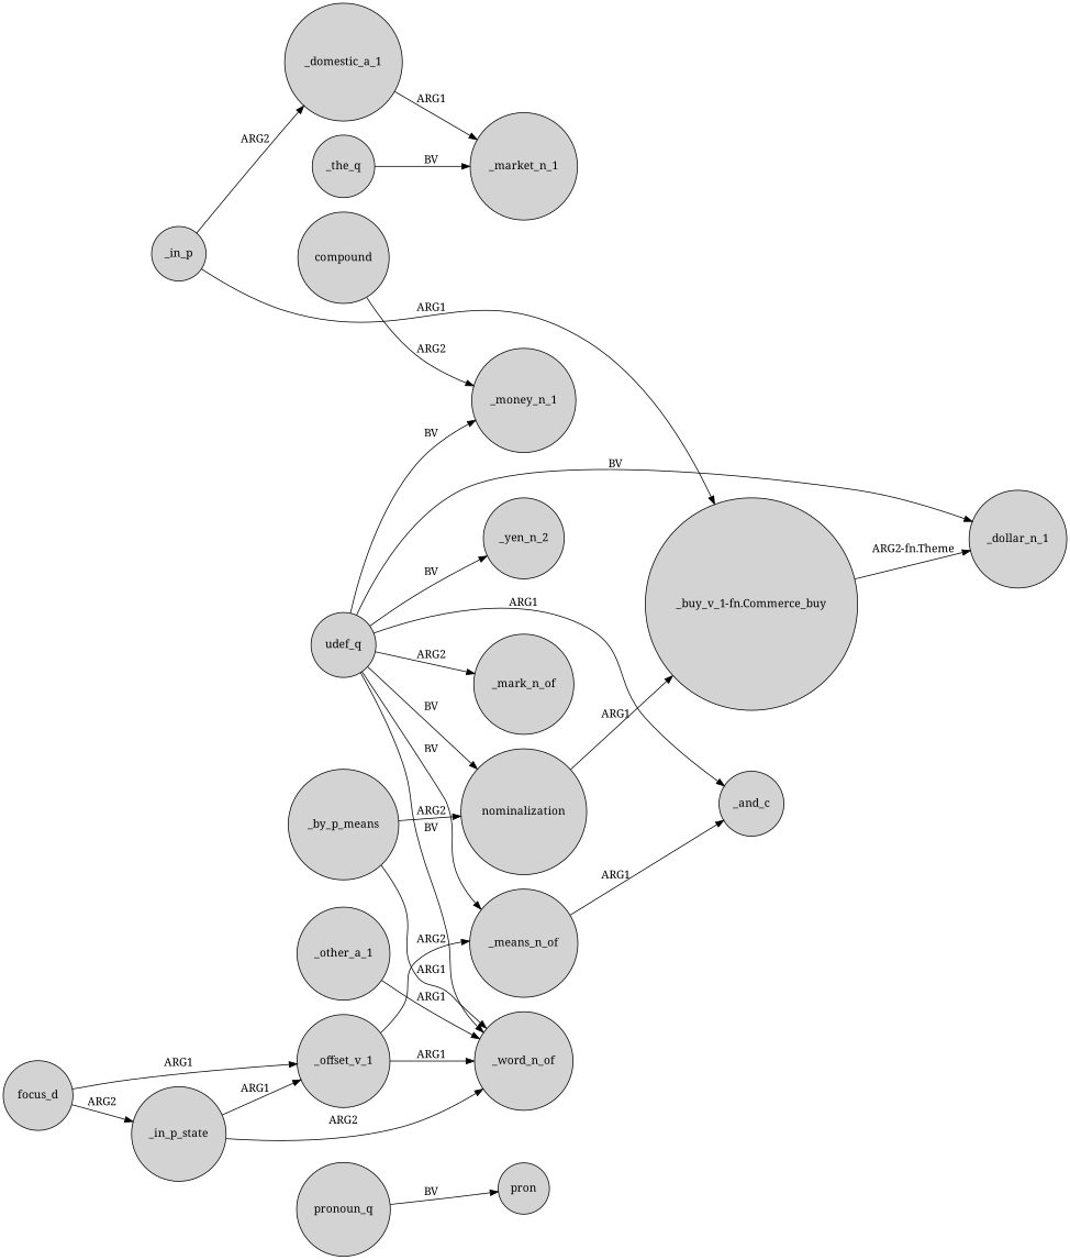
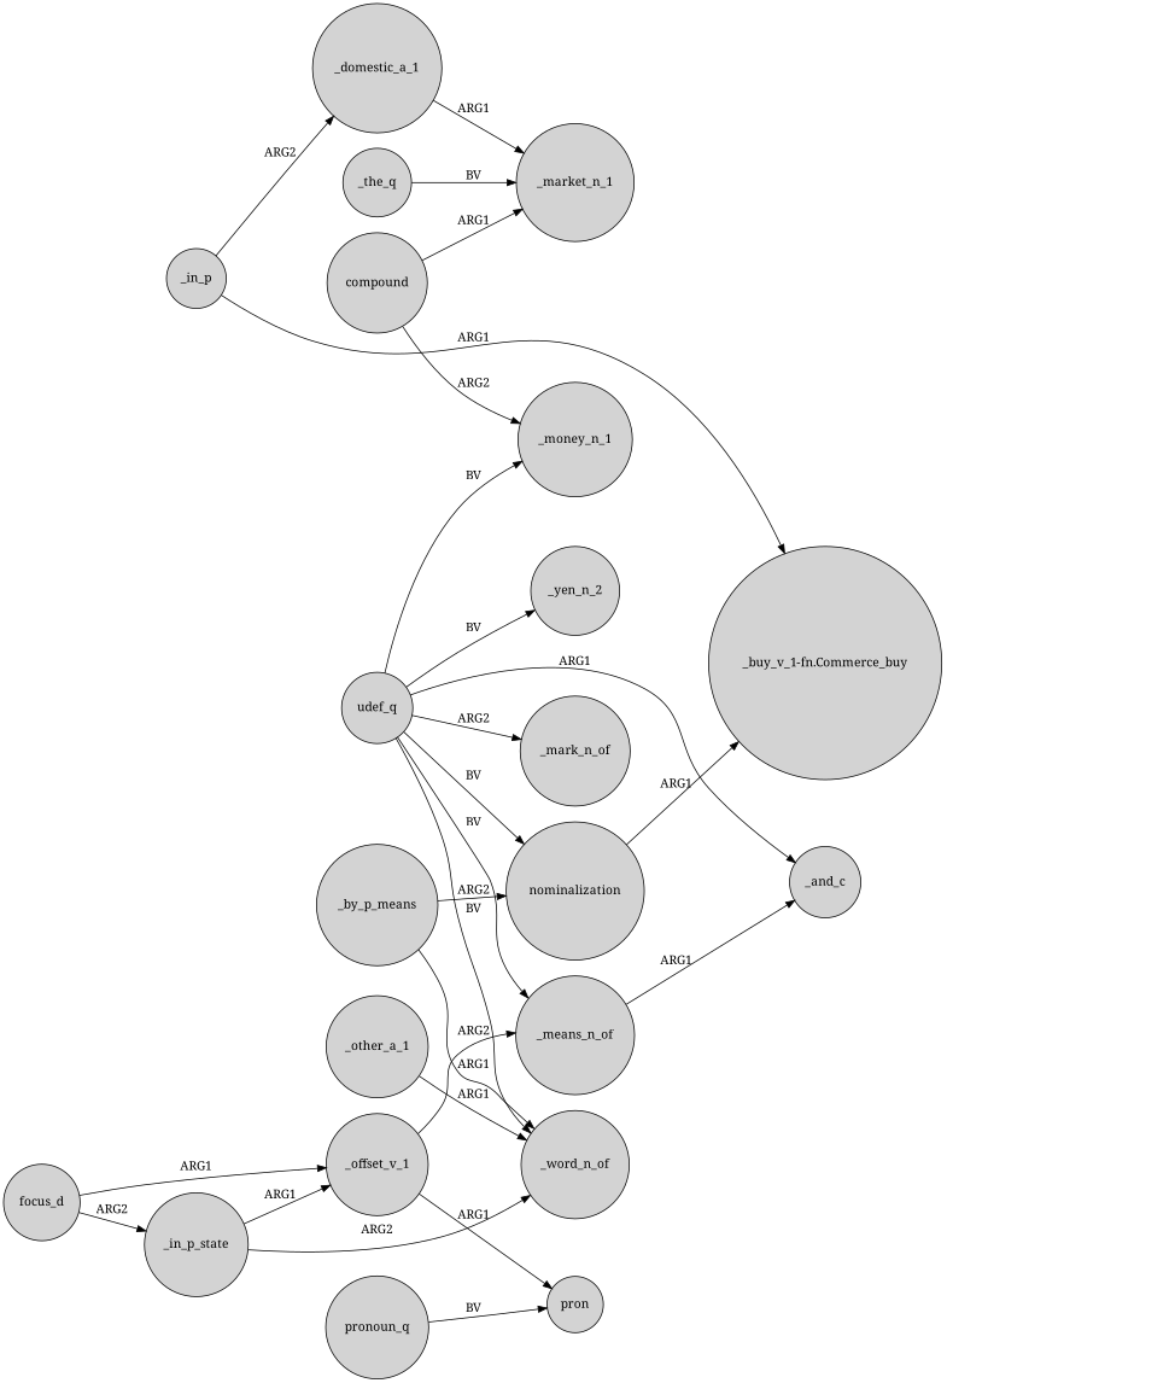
  digraph {
    fontname="Noto Serif"
    rankdir=LR
    node [fontname="Noto Serif" shape=circle style=filled]
    edge [fontname="Noto Serif"]
    udef_q
    _money_n_1
    n3 [label=_means_n_of]
    _yen_n_2
    nominalization
    _mark_n_of
    _and_c
    _word_n_of
-   _dollar_n_1
    "_buy_v_1-fn.Commerce_buy"
    _offset_v_1
    pron
    focus_d
    _in_p_state
    _by_p_means
    _in_p
    _domestic_a_1
    _market_n_1
    pronoun_q
    compound
    _other_a_1
    _the_q
    udef_q -> _money_n_1 [label=BV]
    udef_q -> n3 [label=BV]
    udef_q -> _yen_n_2 [label=BV]
    udef_q -> nominalization [label=BV]
    udef_q -> _mark_n_of [label=ARG2]
    udef_q -> _and_c [label=ARG1]
    udef_q -> _word_n_of [label=BV]
-   udef_q -> _dollar_n_1 [label=BV]
    n3 -> _and_c [label=ARG1]
    nominalization -> "_buy_v_1-fn.Commerce_buy" [label=ARG1]
-   "_buy_v_1-fn.Commerce_buy" -> _dollar_n_1 [label="ARG2-fn.Theme"]
    _offset_v_1 -> n3 [label=ARG2]
-   _offset_v_1 -> _word_n_of [label=ARG1]
+   _offset_v_1 -> pron [label=ARG1]
    focus_d -> _offset_v_1 [label=ARG1]
    focus_d -> _in_p_state [label=ARG2]
    _in_p_state -> _word_n_of [label=ARG2]
    _in_p_state -> _offset_v_1 [label=ARG1]
    _by_p_means -> nominalization [label=ARG2]
    _by_p_means -> _word_n_of [label=ARG1]
    _in_p -> "_buy_v_1-fn.Commerce_buy" [label=ARG1]
    _in_p -> _domestic_a_1 [label=ARG2]
    _domestic_a_1 -> _market_n_1 [label=ARG1]
    pronoun_q -> pron [label=BV]
    compound -> _money_n_1 [label=ARG2]
+   compound -> _market_n_1 [label=ARG1]
    _other_a_1 -> _word_n_of [label=ARG1]
    _the_q -> _market_n_1 [label=BV]
  }
